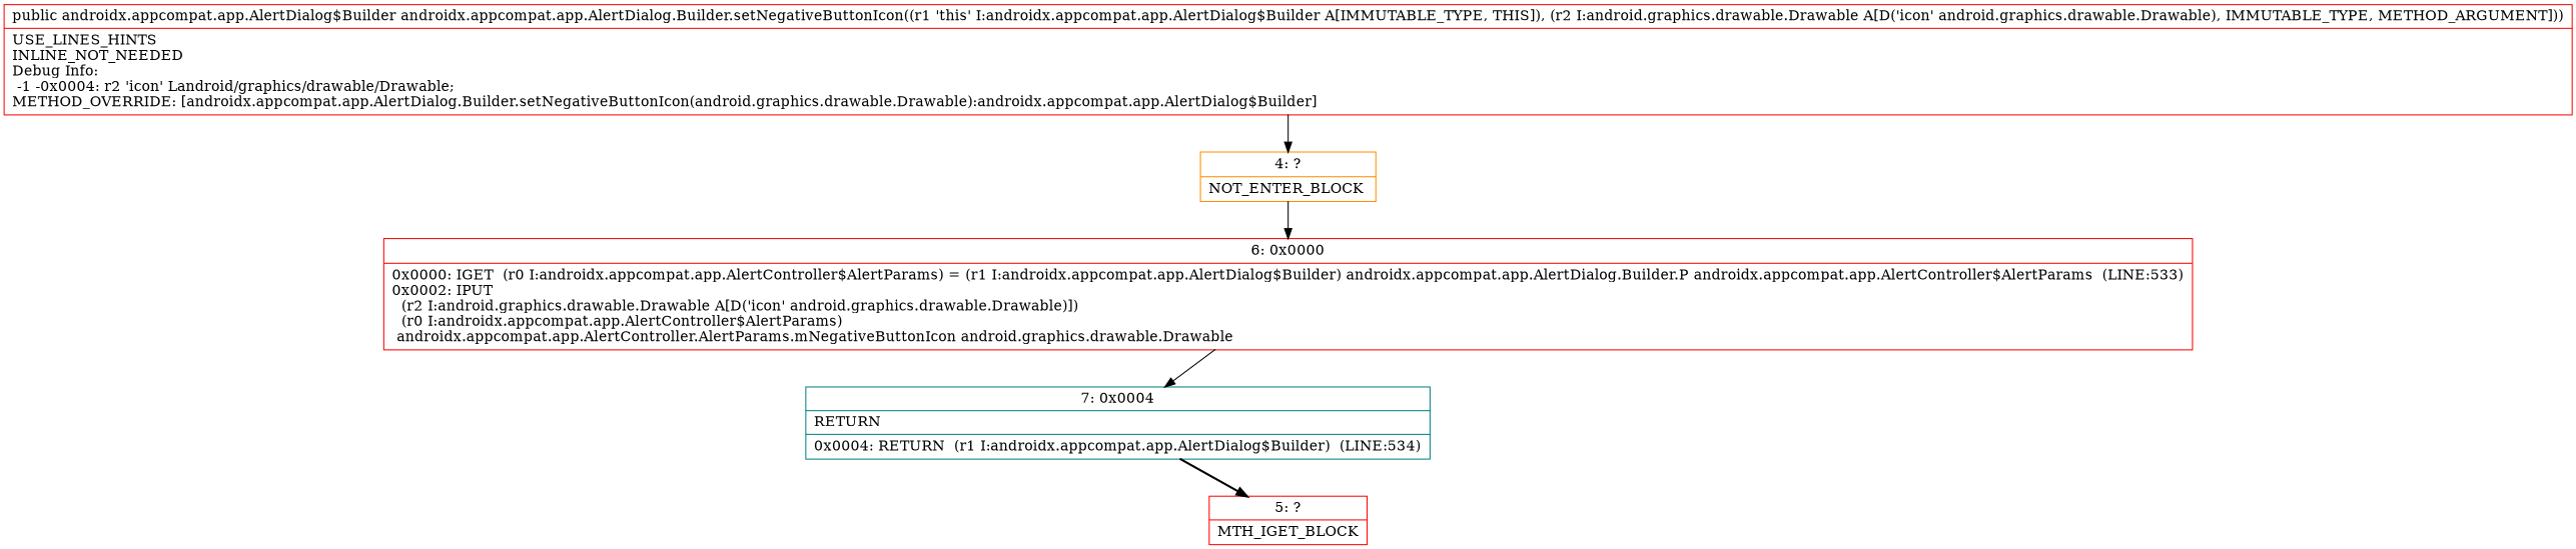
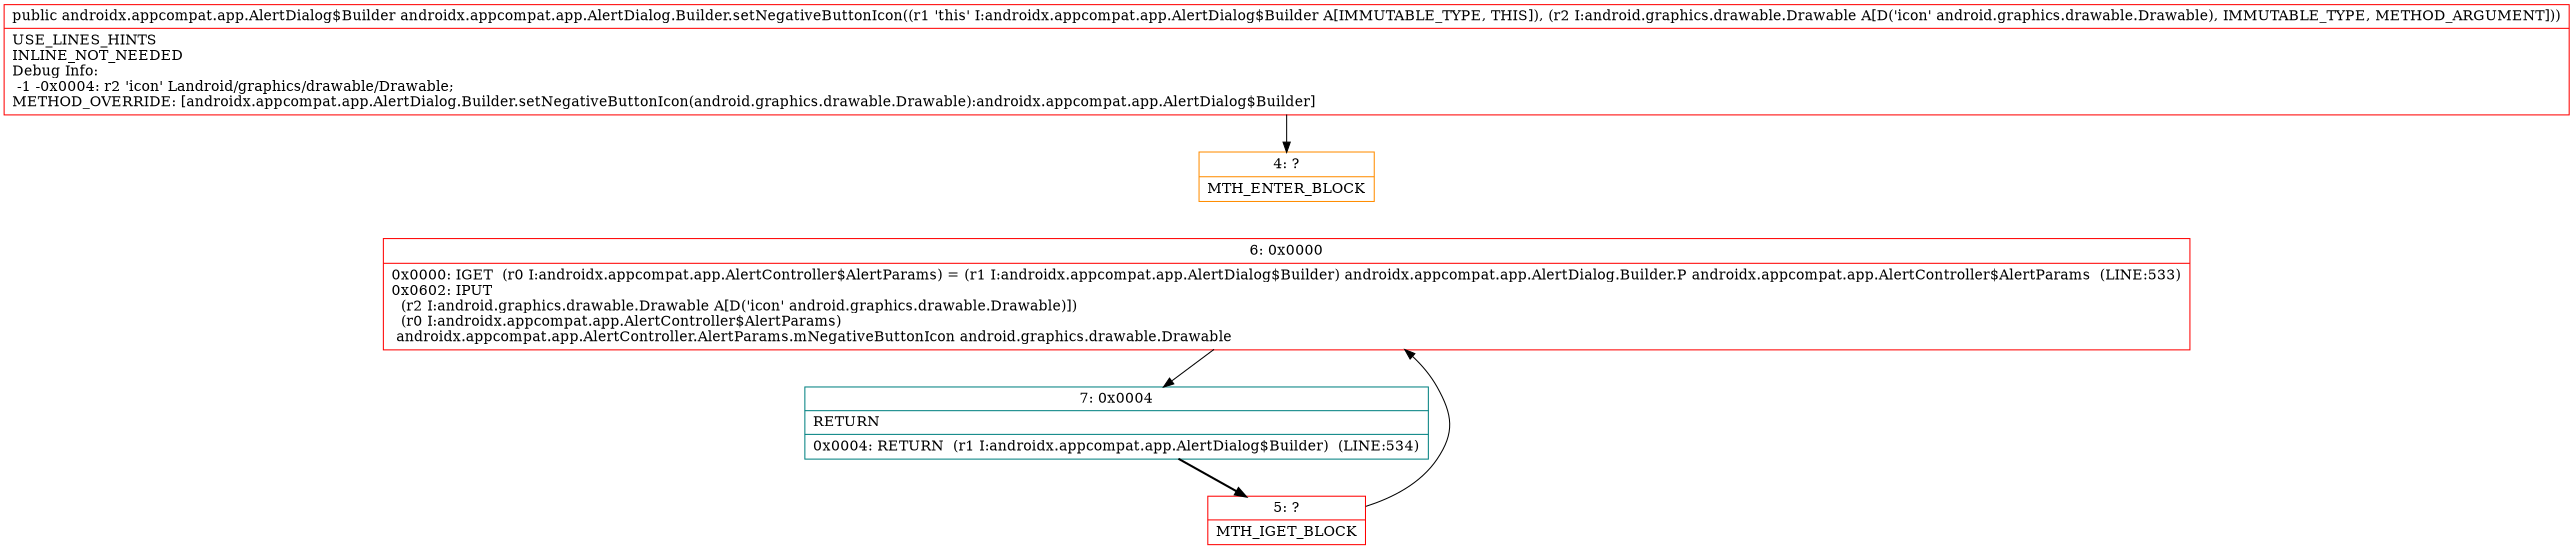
  digraph {
    node [color=red shape=record]
    edge [style=solid]
-   n1 [color=darkorange label="{4\:\ ?|NOT_ENTER_BLOCK\l}"]
-   n2 [label="{6\:\ 0x0000|0x0000: IGET  (r0 I:androidx.appcompat.app.AlertController$AlertParams) = (r1 I:androidx.appcompat.app.AlertDialog$Builder) androidx.appcompat.app.AlertDialog.Builder.P androidx.appcompat.app.AlertController$AlertParams  (LINE:533)\l0x0002: IPUT  \l  (r2 I:android.graphics.drawable.Drawable A[D('icon' android.graphics.drawable.Drawable)])\l  (r0 I:androidx.appcompat.app.AlertController$AlertParams)\l androidx.appcompat.app.AlertController.AlertParams.mNegativeButtonIcon android.graphics.drawable.Drawable \l}"]
+   n1 [color=darkorange label="{4\:\ ?|MTH_ENTER_BLOCK\l}"]
+   n2 [label="{6\:\ 0x0000|0x0000: IGET  (r0 I:androidx.appcompat.app.AlertController$AlertParams) = (r1 I:androidx.appcompat.app.AlertDialog$Builder) androidx.appcompat.app.AlertDialog.Builder.P androidx.appcompat.app.AlertController$AlertParams  (LINE:533)\l0x0602: IPUT  \l  (r2 I:android.graphics.drawable.Drawable A[D('icon' android.graphics.drawable.Drawable)])\l  (r0 I:androidx.appcompat.app.AlertController$AlertParams)\l androidx.appcompat.app.AlertController.AlertParams.mNegativeButtonIcon android.graphics.drawable.Drawable \l}"]
    n3 [color=teal label="{7\:\ 0x0004|RETURN\l|0x0004: RETURN  (r1 I:androidx.appcompat.app.AlertDialog$Builder)  (LINE:534)\l}"]
    n4 [label="{5\:\ ?|MTH_IGET_BLOCK\l}"]
    n5 [label="{public androidx.appcompat.app.AlertDialog$Builder androidx.appcompat.app.AlertDialog.Builder.setNegativeButtonIcon((r1 'this' I:androidx.appcompat.app.AlertDialog$Builder A[IMMUTABLE_TYPE, THIS]), (r2 I:android.graphics.drawable.Drawable A[D('icon' android.graphics.drawable.Drawable), IMMUTABLE_TYPE, METHOD_ARGUMENT]))  | USE_LINES_HINTS\lINLINE_NOT_NEEDED\lDebug Info:\l  \-1 \-0x0004: r2 'icon' Landroid\/graphics\/drawable\/Drawable;\lMETHOD_OVERRIDE: [androidx.appcompat.app.AlertDialog.Builder.setNegativeButtonIcon(android.graphics.drawable.Drawable):androidx.appcompat.app.AlertDialog$Builder]\l}"]
-   n1 -> n2
+   n4 -> n2
    n2 -> n3
    n3 -> n4 [style=bold]
    n5 -> n1
  }
